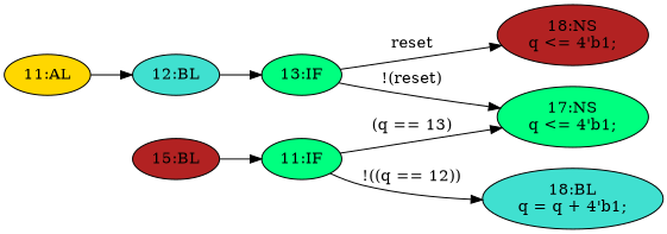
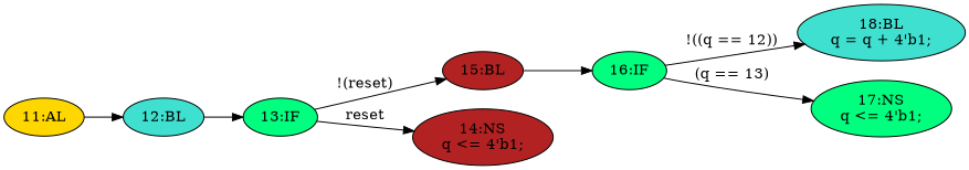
  strict digraph {
    rankdir=LR
    node [fillcolor=springgreen statements="[]" style=filled typ=Block]
    edge [cond="[]" lineno=None]
-   n1 [ast="<pyverilog.vparser.ast.IfStatement object at 0x7fd0cb7f03d0>" label="11:IF" typ=IfStatement]
+   n1 [ast="<pyverilog.vparser.ast.IfStatement object at 0x7fd0cb7f03d0>" label="16:IF" typ=IfStatement]
    n2 [ast="<pyverilog.vparser.ast.Block object at 0x7fd0cb7f0510>" fillcolor=turquoise label="18:BL\nq = q + 4'b1;" statements="[<pyverilog.vparser.ast.BlockingSubstitution object at 0x7fd0cb7f0550>]"]
    n3 [ast="<pyverilog.vparser.ast.NonblockingSubstitution object at 0x7fd0cb7f0790>" label="17:NS\nq <= 4'b1;" statements="[<pyverilog.vparser.ast.NonblockingSubstitution object at 0x7fd0cb7f0790>]" typ=NonblockingSubstitution]
    n4 [ast="<pyverilog.vparser.ast.IfStatement object at 0x7fd0cb7f0b90>" label="13:IF" typ=IfStatement]
    n5 [ast="<pyverilog.vparser.ast.Block object at 0x7fd0cb7f0bd0>" fillcolor=firebrick label="15:BL"]
-   n6 [ast="<pyverilog.vparser.ast.NonblockingSubstitution object at 0x7fd0cb7f0c10>" fillcolor=firebrick label="18:NS\nq <= 4'b1;" statements="[<pyverilog.vparser.ast.NonblockingSubstitution object at 0x7fd0cb7f0c10>]" typ=NonblockingSubstitution]
+   n6 [ast="<pyverilog.vparser.ast.NonblockingSubstitution object at 0x7fd0cb7f0c10>" fillcolor=firebrick label="14:NS\nq <= 4'b1;" statements="[<pyverilog.vparser.ast.NonblockingSubstitution object at 0x7fd0cb7f0c10>]" typ=NonblockingSubstitution]
    n7 [ast="<pyverilog.vparser.ast.Block object at 0x7fd0cb7f0b50>" fillcolor=turquoise label="12:BL"]
    n8 [ast="<pyverilog.vparser.ast.Always object at 0x7fd0cb7f09d0>" clk_sens=True fillcolor=gold label="11:AL" sens="['clk', 'reset']" typ=Always use_var="['reset', 'q']"]
    n1 -> n2 [cond="['q']" label="!((q == 12))" lineno=16]
    n1 -> n3 [cond="['q']" label="(q == 13)" lineno=16]
-   n4 -> n3 [cond="['reset']" label="!(reset)" lineno=13]
+   n4 -> n5 [cond="['reset']" label="!(reset)" lineno=13]
    n4 -> n6 [cond="['reset']" label=reset lineno=13]
    n5 -> n1
    n7 -> n4
    n8 -> n7
  }
